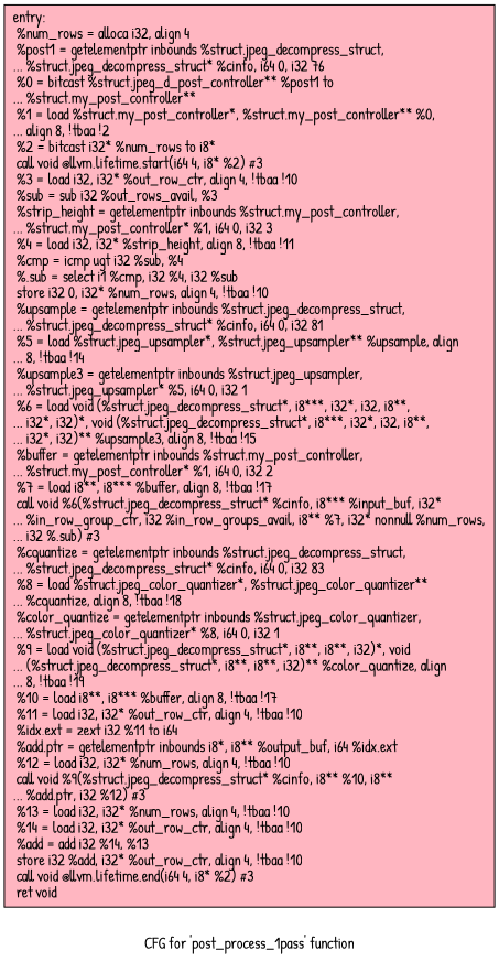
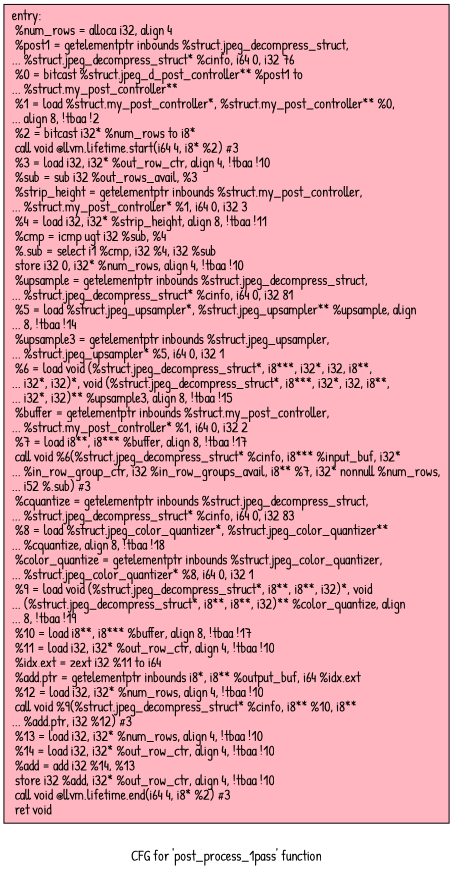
  digraph {
    label="CFG for 'post_process_1pass' function"
    fontname="Patrick Hand"
-   n1 [label="{entry:\l  %num_rows = alloca i32, align 4\l  %post1 = getelementptr inbounds %struct.jpeg_decompress_struct,\l... %struct.jpeg_decompress_struct* %cinfo, i64 0, i32 76\l  %0 = bitcast %struct.jpeg_d_post_controller** %post1 to\l... %struct.my_post_controller**\l  %1 = load %struct.my_post_controller*, %struct.my_post_controller** %0,\l... align 8, !tbaa !2\l  %2 = bitcast i32* %num_rows to i8*\l  call void @llvm.lifetime.start(i64 4, i8* %2) #3\l  %3 = load i32, i32* %out_row_ctr, align 4, !tbaa !10\l  %sub = sub i32 %out_rows_avail, %3\l  %strip_height = getelementptr inbounds %struct.my_post_controller,\l... %struct.my_post_controller* %1, i64 0, i32 3\l  %4 = load i32, i32* %strip_height, align 8, !tbaa !11\l  %cmp = icmp ugt i32 %sub, %4\l  %.sub = select i1 %cmp, i32 %4, i32 %sub\l  store i32 0, i32* %num_rows, align 4, !tbaa !10\l  %upsample = getelementptr inbounds %struct.jpeg_decompress_struct,\l... %struct.jpeg_decompress_struct* %cinfo, i64 0, i32 81\l  %5 = load %struct.jpeg_upsampler*, %struct.jpeg_upsampler** %upsample, align\l... 8, !tbaa !14\l  %upsample3 = getelementptr inbounds %struct.jpeg_upsampler,\l... %struct.jpeg_upsampler* %5, i64 0, i32 1\l  %6 = load void (%struct.jpeg_decompress_struct*, i8***, i32*, i32, i8**,\l... i32*, i32)*, void (%struct.jpeg_decompress_struct*, i8***, i32*, i32, i8**,\l... i32*, i32)** %upsample3, align 8, !tbaa !15\l  %buffer = getelementptr inbounds %struct.my_post_controller,\l... %struct.my_post_controller* %1, i64 0, i32 2\l  %7 = load i8**, i8*** %buffer, align 8, !tbaa !17\l  call void %6(%struct.jpeg_decompress_struct* %cinfo, i8*** %input_buf, i32*\l... %in_row_group_ctr, i32 %in_row_groups_avail, i8** %7, i32* nonnull %num_rows,\l... i32 %.sub) #3\l  %cquantize = getelementptr inbounds %struct.jpeg_decompress_struct,\l... %struct.jpeg_decompress_struct* %cinfo, i64 0, i32 83\l  %8 = load %struct.jpeg_color_quantizer*, %struct.jpeg_color_quantizer**\l... %cquantize, align 8, !tbaa !18\l  %color_quantize = getelementptr inbounds %struct.jpeg_color_quantizer,\l... %struct.jpeg_color_quantizer* %8, i64 0, i32 1\l  %9 = load void (%struct.jpeg_decompress_struct*, i8**, i8**, i32)*, void\l... (%struct.jpeg_decompress_struct*, i8**, i8**, i32)** %color_quantize, align\l... 8, !tbaa !19\l  %10 = load i8**, i8*** %buffer, align 8, !tbaa !17\l  %11 = load i32, i32* %out_row_ctr, align 4, !tbaa !10\l  %idx.ext = zext i32 %11 to i64\l  %add.ptr = getelementptr inbounds i8*, i8** %output_buf, i64 %idx.ext\l  %12 = load i32, i32* %num_rows, align 4, !tbaa !10\l  call void %9(%struct.jpeg_decompress_struct* %cinfo, i8** %10, i8**\l... %add.ptr, i32 %12) #3\l  %13 = load i32, i32* %num_rows, align 4, !tbaa !10\l  %14 = load i32, i32* %out_row_ctr, align 4, !tbaa !10\l  %add = add i32 %14, %13\l  store i32 %add, i32* %out_row_ctr, align 4, !tbaa !10\l  call void @llvm.lifetime.end(i64 4, i8* %2) #3\l  ret void\l}" shape=record style=filled fillcolor=lightpink fontname="Patrick Hand"]
+   n1 [label="{entry:\l  %num_rows = alloca i32, align 4\l  %post1 = getelementptr inbounds %struct.jpeg_decompress_struct,\l... %struct.jpeg_decompress_struct* %cinfo, i64 0, i32 76\l  %0 = bitcast %struct.jpeg_d_post_controller** %post1 to\l... %struct.my_post_controller**\l  %1 = load %struct.my_post_controller*, %struct.my_post_controller** %0,\l... align 8, !tbaa !2\l  %2 = bitcast i32* %num_rows to i8*\l  call void @llvm.lifetime.start(i64 4, i8* %2) #3\l  %3 = load i32, i32* %out_row_ctr, align 4, !tbaa !10\l  %sub = sub i32 %out_rows_avail, %3\l  %strip_height = getelementptr inbounds %struct.my_post_controller,\l... %struct.my_post_controller* %1, i64 0, i32 3\l  %4 = load i32, i32* %strip_height, align 8, !tbaa !11\l  %cmp = icmp ugt i32 %sub, %4\l  %.sub = select i1 %cmp, i32 %4, i32 %sub\l  store i32 0, i32* %num_rows, align 4, !tbaa !10\l  %upsample = getelementptr inbounds %struct.jpeg_decompress_struct,\l... %struct.jpeg_decompress_struct* %cinfo, i64 0, i32 81\l  %5 = load %struct.jpeg_upsampler*, %struct.jpeg_upsampler** %upsample, align\l... 8, !tbaa !14\l  %upsample3 = getelementptr inbounds %struct.jpeg_upsampler,\l... %struct.jpeg_upsampler* %5, i64 0, i32 1\l  %6 = load void (%struct.jpeg_decompress_struct*, i8***, i32*, i32, i8**,\l... i32*, i32)*, void (%struct.jpeg_decompress_struct*, i8***, i32*, i32, i8**,\l... i32*, i32)** %upsample3, align 8, !tbaa !15\l  %buffer = getelementptr inbounds %struct.my_post_controller,\l... %struct.my_post_controller* %1, i64 0, i32 2\l  %7 = load i8**, i8*** %buffer, align 8, !tbaa !17\l  call void %6(%struct.jpeg_decompress_struct* %cinfo, i8*** %input_buf, i32*\l... %in_row_group_ctr, i32 %in_row_groups_avail, i8** %7, i32* nonnull %num_rows,\l... i52 %.sub) #3\l  %cquantize = getelementptr inbounds %struct.jpeg_decompress_struct,\l... %struct.jpeg_decompress_struct* %cinfo, i64 0, i32 83\l  %8 = load %struct.jpeg_color_quantizer*, %struct.jpeg_color_quantizer**\l... %cquantize, align 8, !tbaa !18\l  %color_quantize = getelementptr inbounds %struct.jpeg_color_quantizer,\l... %struct.jpeg_color_quantizer* %8, i64 0, i32 1\l  %9 = load void (%struct.jpeg_decompress_struct*, i8**, i8**, i32)*, void\l... (%struct.jpeg_decompress_struct*, i8**, i8**, i32)** %color_quantize, align\l... 8, !tbaa !19\l  %10 = load i8**, i8*** %buffer, align 8, !tbaa !17\l  %11 = load i32, i32* %out_row_ctr, align 4, !tbaa !10\l  %idx.ext = zext i32 %11 to i64\l  %add.ptr = getelementptr inbounds i8*, i8** %output_buf, i64 %idx.ext\l  %12 = load i32, i32* %num_rows, align 4, !tbaa !10\l  call void %9(%struct.jpeg_decompress_struct* %cinfo, i8** %10, i8**\l... %add.ptr, i32 %12) #3\l  %13 = load i32, i32* %num_rows, align 4, !tbaa !10\l  %14 = load i32, i32* %out_row_ctr, align 4, !tbaa !10\l  %add = add i32 %14, %13\l  store i32 %add, i32* %out_row_ctr, align 4, !tbaa !10\l  call void @llvm.lifetime.end(i64 4, i8* %2) #3\l  ret void\l}" shape=record style=filled fillcolor=lightpink fontname="Patrick Hand"]
  }
